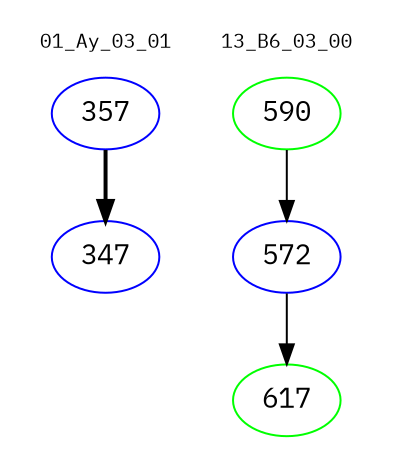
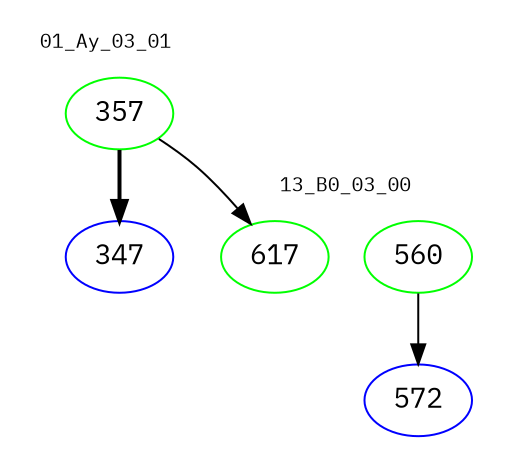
  digraph {
    fontname="IBM Plex Mono"
    node [color=green fontname="IBM Plex Mono"]
    edge [color=black fontname="IBM Plex Mono" style=solid]
-   n1 [color=blue label=357]
+   n1 [label=357]
    n2 [color=blue label=347]
-   n3 [label=590]
+   n3 [label=560]
    n4 [color=blue label=572]
    n5 [label=617]
    subgraph cluster_1 {
      color=white
      fontsize=10
      label="01_Ay_03_01"
      n1
      n2
    }
    subgraph cluster_2 {
      color=white
      fontsize=10
-     label="13_B6_03_00"
+     label="13_B0_03_00"
      n3
      n4
      n5
    }
    n1 -> n2 [style=bold]
    n3 -> n4
-   n4 -> n5
+   n1 -> n5
  }
